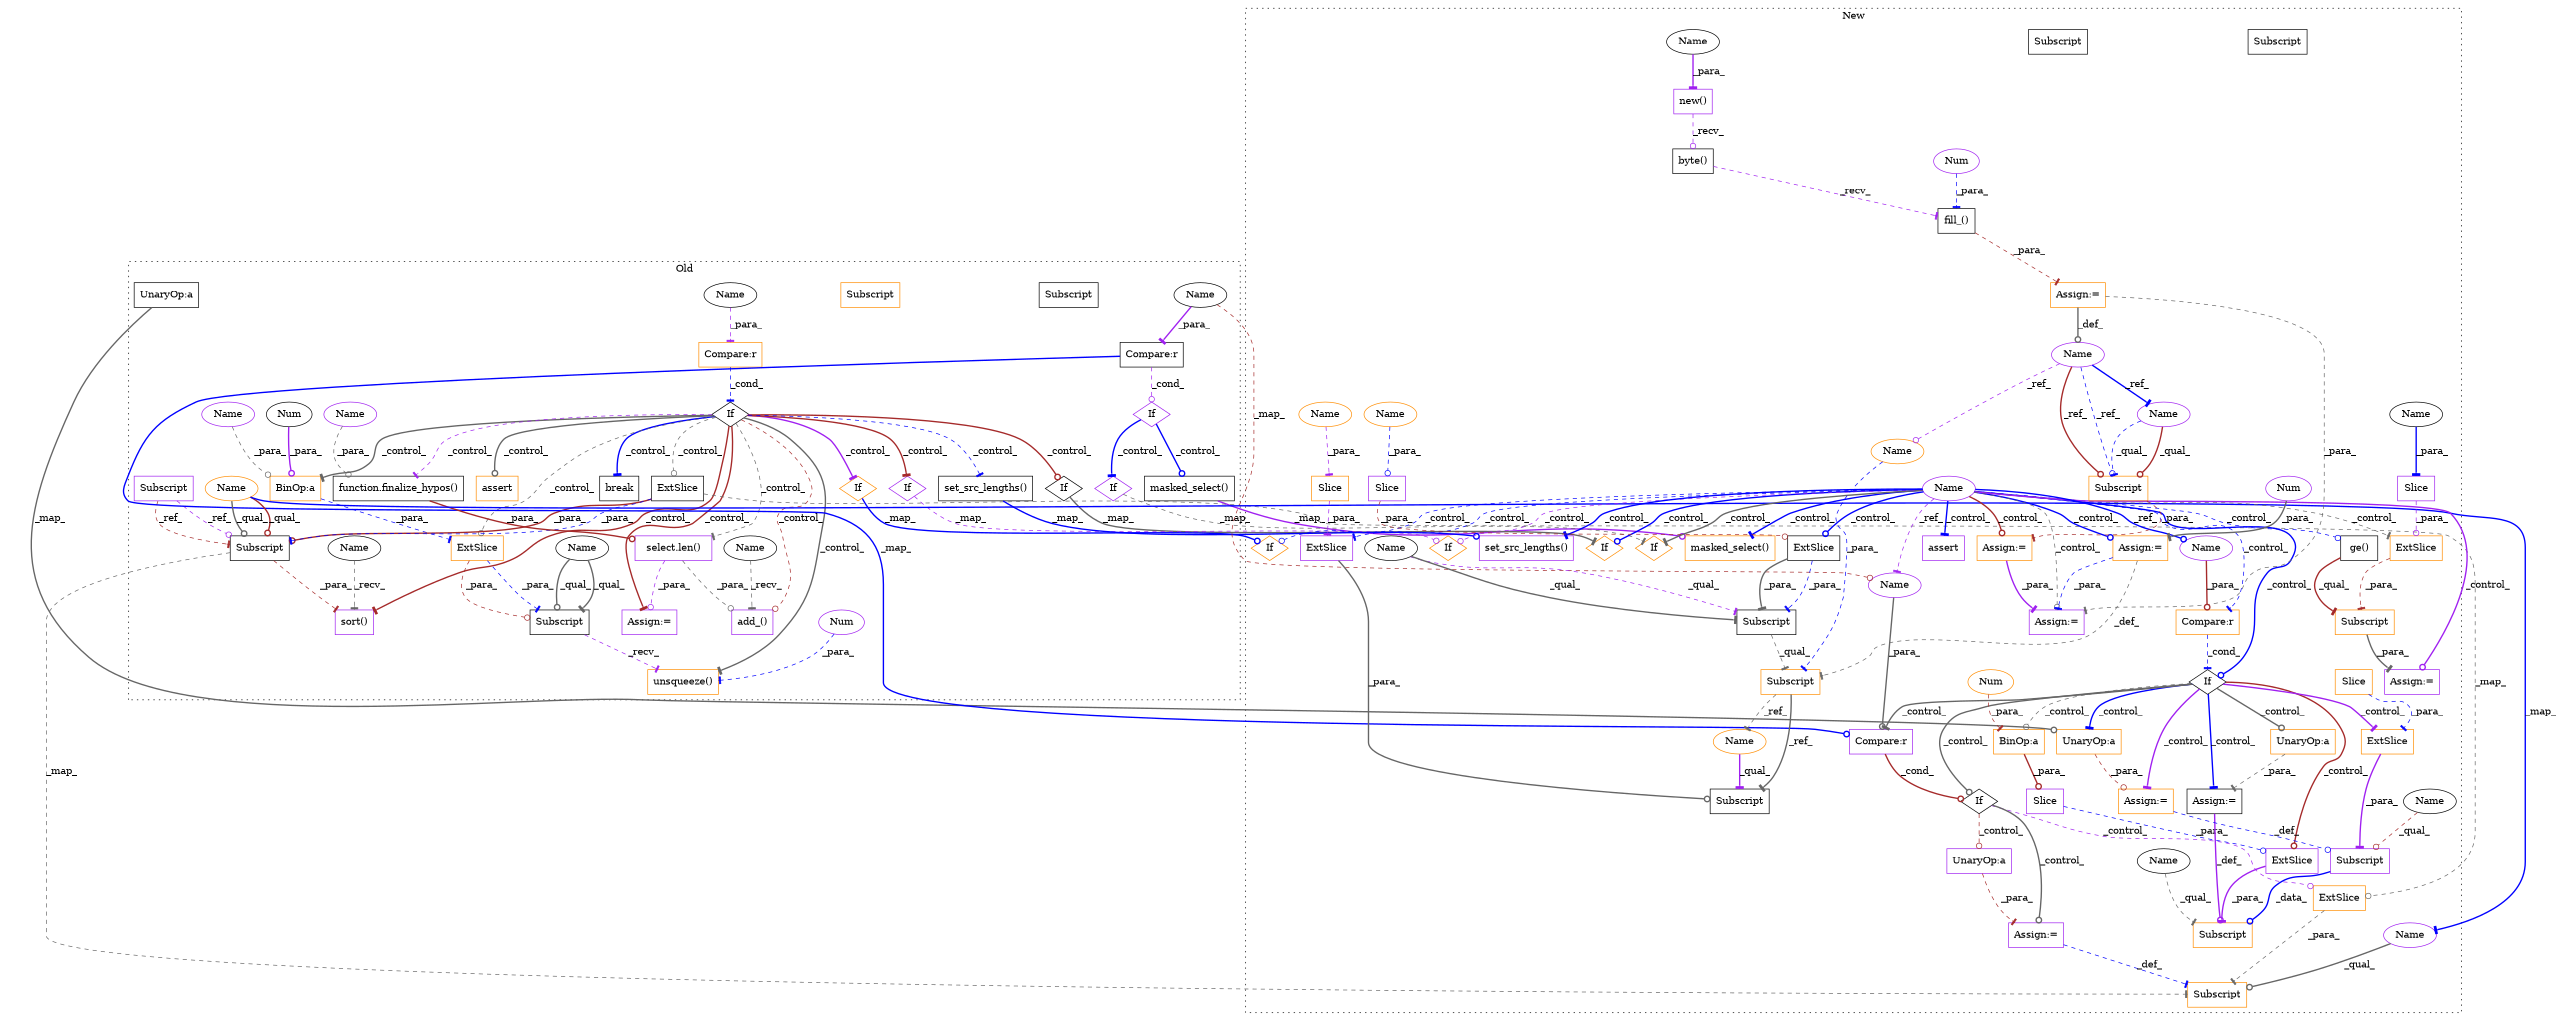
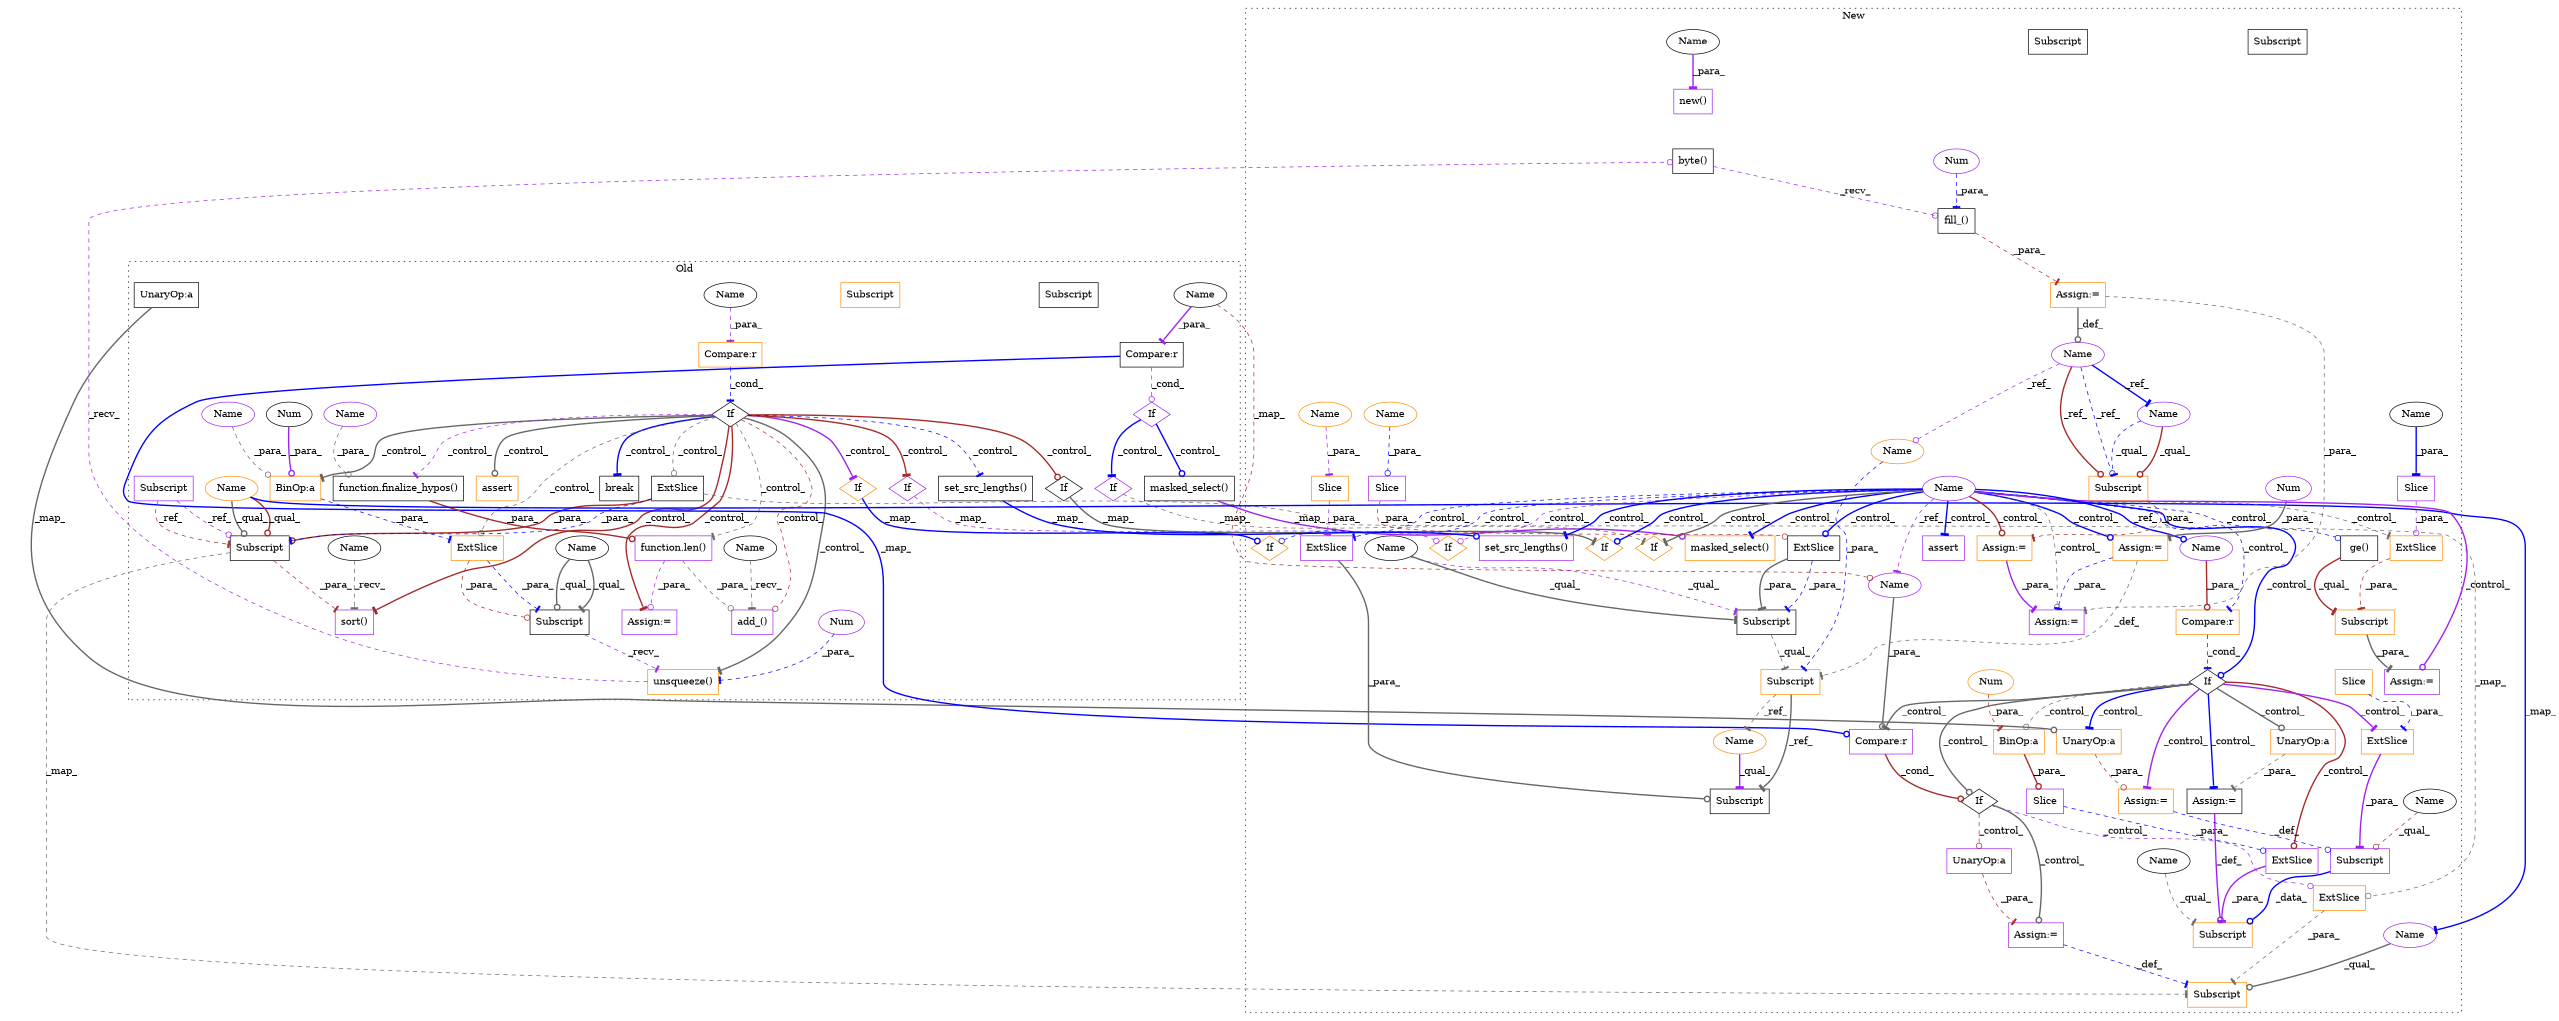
  digraph {
    node [a=87 color=darkorange l=3 s=12631 shape=box]
    edge [arrowhead=tee color=gray40 style=dashed]
-   n1 [a=75 color=purple l="4,1" label="select.len()" s="19166,19216"]
+   n1 [a=75 color=purple l="4,1" label="function.len()" s="19166,19216"]
    n2 [a=61 color=black l=9 label="UnaryOp:a" s=6920]
    n3 [a=96 color=purple label=If s=19683 shape=diamond]
    n4 [a=82 label="BinOp:a" s=18784]
    n5 [a=96 color=black label=If s=14890 shape=diamond]
    n6 [a=75 color=black l="41,107" label="masked_select()" s="19802,19871"]
    n7 [a=94 color=black l=5 label=break s=19281]
    n8 [a=85 color=black l=6 label=ExtSlice s=19000]
    n9 [a=63 color=black l="19,0" label=Subscript s="19000,0"]
    n10 [a=75 color=purple l="12,1" label="add_()" s="18758,18803"]
    n11 [a=63 color=purple l="19,0" label=Subscript s="13595,0"]
    n12 [a=76 color=black l=1 label=Num s=18787 shape=ellipse]
    n13 [a=75 color=purple l="32,108" label="sort()" s="18968,19019"]
    n14 [a=96 color=black label=If s=15926 shape=diamond]
    n15 [a=40 l=14 label="Compare:r" s=14893]
    n16 [a=96 color=purple label=If s=19995 shape=diamond]
    n17 [a=96 label=If s=16976 shape=diamond]
    n18 [a=96 color=purple label=If s=14983 shape=diamond]
    n19 [a=40 color=black l=20 label="Compare:r" s=19686]
    n20 [a=65 l=7 label=assert s=19234]
    n21 [a=75 color=black l="15,1" label="function.finalize_hypos()" s="19170,19215"]
    n22 [a=85 l=6 label=ExtSlice s=18770]
    n23 [a=63 l="19,0" label=Subscript s="18770,0"]
    n24 [a=75 l="30,1" label="unsqueeze()" s="18770,18802"]
    n25 [a=75 color=black l="28,1" label="set_src_lengths()" s="14925,14964"]
    n26 [a=76 color=purple l=2 label=Num s=18800 shape=ellipse]
    n27 [a=68 color=purple l=4 label="Assign:=" s=19162]
    n28 [a=63 color=black l="19,0" label=Subscript s="19000,0"]
    n29 [color=black l=4 label=Name s=14893 shape=ellipse]
    n30 [color=purple l=4 label=Name s=19185 shape=ellipse]
    n31 [color=black l=4 label=Name s=19686 shape=ellipse]
    n32 [color=purple l=4 label=Name s=18780 shape=ellipse]
    n33 [l=6 label=Name s=19000 shape=ellipse]
    n34 [color=black l=6 label=Name s=18758 shape=ellipse]
    n35 [color=black l=5 label=Name s=18968 shape=ellipse]
    n36 [color=black l=6 label=Name s=18770 shape=ellipse]
    n37 [a=63 color=black l="19,0" label=Subscript s="18770,0"]
    n38 [a=75 color=black l="44,1" label="fill_()" s="6755,6800"]
    n39 [a=68 label="Assign:=" s=19576]
    n40 [color=purple l=4 label=Name s=11491 shape=ellipse]
    n41 [a=61 l=9 label="UnaryOp:a" s=12551]
    n42 [a=96 color=black l=0 label=If shape=diamond]
    n43 [a=61 color=purple l=9 label="UnaryOp:a" s=12690]
    n44 [a=96 color=black label=If s=12492 shape=diamond]
    n45 [a=82 label="BinOp:a" s=12595]
    n46 [a=61 l=9 label="UnaryOp:a" s=12604]
    n47 [a=63 l="24,0" label=Subscript s="12577,0"]
    n48 [a=75 l="37,95" label="masked_select()" s="17902,17967"]
    n49 [a=63 color=purple l="20,0" label=Subscript s="12528,0"]
    n50 [a=85 l=6 label=ExtSlice s=12668]
    n51 [a=63 l="19,0" label=Subscript s="12668,0"]
    n52 [a=76 color=purple l=1 label=Num s=6799 shape=ellipse]
    n53 [a=63 color=black l="21,0" label=Subscript s="19579,0"]
    n54 [a=76 l=1 label=Num s=12598 shape=ellipse]
    n55 [a=63 l="34,0" label=Subscript s="17776,0"]
    n56 [a=75 color=black l="17,1" label="ge()" s="21137,21163"]
    n57 [a=63 l="42,0" label=Subscript s="21137,0"]
    n58 [a=80 color=purple l=1 label=Slice s=21168]
    n59 [a=63 color=black l="23,0" label=Subscript s="20458,0"]
    n60 [a=80 l=1 label=Slice s=20470]
    n61 [a=63 color=black l="23,0" label=Subscript s="17776,0"]
    n62 [a=80 color=purple l=1 label=Slice s=17788]
    n63 [a=96 label=If s=14820 shape=diamond]
    n64 [a=96 label=If s=18112 shape=diamond]
    n65 [a=40 l=15 label="Compare:r" s=12495]
    n66 [a=96 label=If s=15810 shape=diamond]
    n67 [a=75 color=black l=37 label="byte()" s=6755]
    n68 [a=96 label=If s=13925 shape=diamond]
    n69 [a=40 color=purple l=19 label="Compare:r"]
    n70 [a=65 color=purple l=7 label=assert s=21192]
    n71 [a=80 color=purple l=12 label=Slice s=12587]
    n72 [a=80 l=1 label=Slice s=12538]
    n73 [color=purple l=9 label=Name s=6743 shape=ellipse]
    n74 [a=85 color=purple l=6 label=ExtSlice s=12577]
    n75 [a=85 color=black l=8 label=ExtSlice s=17776]
    n76 [a=85 color=purple l=8 label=ExtSlice s=20458]
    n77 [a=85 l=6 label=ExtSlice s=12528]
    n78 [a=85 l=13 label=ExtSlice s=21137]
    n79 [a=75 color=purple l="15,1" label="new()" s="6755,6784"]
    n80 [a=75 color=purple l="28,1" label="set_src_lengths()" s="13871,13910"]
    n81 [a=68 color=black label="Assign:=" s=12601]
    n82 [a=68 label="Assign:=" s=17810]
    n83 [a=76 color=purple l=1 label=Num s=17813 shape=ellipse]
    n84 [a=68 color=purple label="Assign:=" s=21134]
    n85 [a=68 color=purple label="Assign:=" s=12687]
    n86 [a=68 label="Assign:=" s=12548]
    n87 [a=68 label="Assign:=" s=6752]
    n88 [a=68 color=purple l=4 label="Assign:=" s=20481]
    n89 [a=63 l="21,0" label=Subscript s="19579,0"]
    n90 [l=9 label=Name s=17800 shape=ellipse]
    n91 [color=purple l=9 label=Name s=19579 shape=ellipse]
    n92 [color=purple l=4 label=Name shape=ellipse]
    n93 [color=purple l=4 label=Name s=12495 shape=ellipse]
    n94 [l=9 label=Name s=17789 shape=ellipse]
    n95 [color=black l=9 label=Name s=21169 shape=ellipse]
    n96 [color=black l=9 label=Name s=6775 shape=ellipse]
    n97 [l=9 label=Name s=20471 shape=ellipse]
    n98 [l=8 label=Name s=20458 shape=ellipse]
    n99 [color=black l=6 label=Name s=12577 shape=ellipse]
    n100 [color=purple l=6 label=Name s=12668 shape=ellipse]
    n101 [color=black l=6 label=Name s=12528 shape=ellipse]
    n102 [a=63 color=black l="23,0" label=Subscript s="17776,0"]
    n103 [color=black l=8 label=Name s=17776 shape=ellipse]
    subgraph cluster_1 {
      label=Old
      style=dotted
      n1
      n2
      n3
      n4
      n5
      n6
      n7
      n8
      n9
      n10
      n11
      n12
      n13
      n14
      n15
      n16
      n17
      n18
      n19
      n20
      n21
      n22
      n23
      n24
      n25
      n26
      n27
      n28
      n29
      n30
      n31
      n32
      n33
      n34
      n35
      n36
      n37
    }
    subgraph cluster_2 {
      label=New
      style=dotted
      n38
      n39
      n40
      n41
      n42
      n43
      n44
      n45
      n46
      n47
      n48
      n49
      n50
      n51
      n52
      n53
      n54
      n55
      n56
      n57
      n58
      n59
      n60
      n61
      n62
      n63
      n64
      n65
      n66
      n67
      n68
      n69
      n70
      n71
      n72
      n73
      n74
      n75
      n76
      n77
      n78
      n79
      n80
      n81
      n82
      n83
      n84
      n85
      n86
      n87
      n88
      n89
      n90
      n91
      n92
      n93
      n94
      n95
      n96
      n97
      n98
      n99
      n100
      n101
      n102
      n103
    }
    n1 -> n10 [arrowhead=odot label=_para_]
    n1 -> n27 [arrowhead=odot color=purple label=_para_]
    n2 -> n41 [arrowhead=odot label=_map_ style=bold]
    n3 -> n6 [arrowhead=odot color=blue label=_control_ style=bold]
    n3 -> n16 [color=blue label=_control_ style=bold]
    n4 -> n22 [color=blue label=_para_]
    n5 -> n1 [label=_control_]
    n5 -> n4 [label=_control_ style=bold]
    n5 -> n7 [color=blue label=_control_ style=bold]
    n5 -> n8 [arrowhead=odot label=_control_]
    n5 -> n10 [arrowhead=odot color=brown label=_control_]
    n5 -> n13 [color=brown label=_control_ style=bold]
    n5 -> n14 [arrowhead=odot color=brown label=_control_ style=bold]
    n5 -> n17 [color=purple label=_control_ style=bold]
    n5 -> n18 [color=brown label=_control_ style=bold]
    n5 -> n20 [arrowhead=odot label=_control_ style=bold]
    n5 -> n21 [color=purple label=_control_]
    n5 -> n22 [arrowhead=odot label=_control_]
    n5 -> n24 [label=_control_ style=bold]
    n5 -> n25 [color=blue label=_control_]
    n5 -> n27 [color=brown label=_control_ style=bold]
    n6 -> n48 [arrowhead=odot color=purple label=_map_ style=bold]
    n8 -> n28 [arrowhead=odot color=brown label=_para_ style=bold]
    n8 -> n28 [color=blue label=_para_]
    n8 -> n50 [arrowhead=odot label=_map_]
    n11 -> n28 [color=brown label=_ref_]
    n11 -> n28 [arrowhead=odot color=purple label=_ref_]
    n12 -> n4 [arrowhead=odot color=purple label=_para_ style=bold]
    n14 -> n63 [label=_map_ style=bold]
    n15 -> n5 [color=blue label=_cond_]
    n16 -> n64 [label=_map_]
    n17 -> n66 [arrowhead=odot color=blue label=_map_ style=bold]
    n18 -> n68 [arrowhead=odot color=purple label=_map_]
    n19 -> n3 [arrowhead=odot color=purple label=_cond_]
    n19 -> n69 [arrowhead=odot color=blue label=_map_ style=bold]
    n21 -> n1 [arrowhead=odot color=brown label=_para_ style=bold]
    n22 -> n37 [arrowhead=odot color=brown label=_para_]
    n22 -> n37 [color=blue label=_para_]
    n25 -> n80 [arrowhead=odot color=blue label=_map_ style=bold]
    n26 -> n24 [color=blue label=_para_]
    n28 -> n13 [color=brown label=_para_]
    n28 -> n51 [label=_map_]
    n29 -> n15 [color=purple label=_para_]
    n30 -> n21 [arrowhead=odot label=_para_]
    n31 -> n19 [color=purple label=_para_ style=bold]
    n31 -> n92 [arrowhead=odot color=brown label=_map_]
    n32 -> n4 [arrowhead=odot label=_para_]
    n33 -> n28 [arrowhead=odot label=_qual_ style=bold]
    n33 -> n28 [arrowhead=odot color=brown label=_qual_ style=bold]
    n33 -> n100 [color=blue label=_map_ style=bold]
    n34 -> n10 [label=_recv_]
    n35 -> n13 [label=_recv_]
    n36 -> n37 [arrowhead=odot label=_qual_ style=bold]
    n36 -> n37 [label=_qual_ style=bold]
    n37 -> n24 [color=purple label=_recv_]
    n38 -> n87 [color=brown label=_para_]
    n39 -> n88 [color=purple label=_para_ style=bold]
    n40 -> n39 [arrowhead=odot color=brown label=_control_ style=bold]
    n40 -> n44 [arrowhead=odot color=blue label=_control_ style=bold]
    n40 -> n48 [color=blue label=_control_ style=bold]
    n40 -> n56 [arrowhead=odot color=blue label=_control_]
    n40 -> n63 [arrowhead=odot color=blue label=_control_ style=bold]
    n40 -> n64 [label=_control_ style=bold]
    n40 -> n65 [color=blue label=_control_]
    n40 -> n66 [arrowhead=odot color=blue label=_control_]
    n40 -> n68 [arrowhead=odot color=purple label=_control_]
    n40 -> n70 [color=blue label=_control_ style=bold]
    n40 -> n75 [arrowhead=odot color=blue label=_control_ style=bold]
    n40 -> n76 [color=blue label=_control_]
    n40 -> n78 [label=_control_]
    n40 -> n80 [color=blue label=_control_ style=bold]
    n40 -> n82 [arrowhead=odot color=blue label=_control_ style=bold]
    n40 -> n84 [arrowhead=odot color=purple label=_control_ style=bold]
    n40 -> n88 [arrowhead=odot label=_control_]
    n40 -> n92 [color=purple label=_ref_]
    n40 -> n93 [arrowhead=odot color=blue label=_ref_ style=bold]
    n41 -> n86 [arrowhead=odot color=brown label=_para_]
    n42 -> n43 [arrowhead=odot color=brown label=_control_]
    n42 -> n50 [arrowhead=odot color=purple label=_control_]
    n42 -> n85 [arrowhead=odot label=_control_ style=bold]
    n43 -> n85 [color=brown label=_para_]
    n44 -> n41 [color=blue label=_control_ style=bold]
    n44 -> n42 [arrowhead=odot label=_control_ style=bold]
    n44 -> n45 [arrowhead=odot label=_control_]
    n44 -> n46 [arrowhead=odot label=_control_ style=bold]
    n44 -> n69 [label=_control_ style=bold]
    n44 -> n74 [arrowhead=odot color=brown label=_control_ style=bold]
    n44 -> n77 [color=purple label=_control_ style=bold]
    n44 -> n81 [color=blue label=_control_ style=bold]
    n44 -> n86 [color=purple label=_control_ style=bold]
    n45 -> n71 [arrowhead=odot color=brown label=_para_ style=bold]
    n46 -> n81 [label=_para_]
    n49 -> n47 [arrowhead=odot color=blue label=_data_ style=bold]
    n50 -> n51 [label=_para_]
    n52 -> n38 [color=blue label=_para_]
    n54 -> n45 [color=brown label=_para_]
    n55 -> n59 [label=_ref_ style=bold]
    n55 -> n98 [label=_ref_]
    n56 -> n57 [color=brown label=_qual_ style=bold]
    n57 -> n84 [label=_para_ style=bold]
    n58 -> n78 [arrowhead=odot color=purple label=_para_]
    n60 -> n76 [color=purple label=_para_]
    n62 -> n75 [arrowhead=odot color=brown label=_para_]
    n65 -> n44 [color=blue label=_cond_]
-   n67 -> n38 [color=purple label=_recv_]
+   n67 -> n38 [arrowhead=odot color=purple label=_recv_]
    n69 -> n42 [arrowhead=odot color=brown label=_cond_ style=bold]
    n71 -> n74 [arrowhead=odot color=blue label=_para_]
    n72 -> n77 [color=blue label=_para_]
    n73 -> n89 [arrowhead=odot color=blue label=_ref_]
    n73 -> n89 [arrowhead=odot color=brown label=_ref_ style=bold]
    n73 -> n90 [arrowhead=odot color=purple label=_ref_]
    n73 -> n91 [color=blue label=_ref_ style=bold]
    n74 -> n47 [color=purple label=_para_ style=bold]
    n75 -> n102 [color=blue label=_para_]
    n75 -> n102 [label=_para_ style=bold]
    n76 -> n59 [arrowhead=odot label=_para_ style=bold]
    n77 -> n49 [color=purple label=_para_ style=bold]
    n78 -> n57 [color=brown label=_para_]
-   n79 -> n67 [arrowhead=odot color=purple label=_recv_]
+   n24 -> n67 [arrowhead=odot color=purple label=_recv_]
    n81 -> n47 [arrowhead=odot color=purple label=_def_ style=bold]
    n82 -> n55 [label=_def_]
    n82 -> n88 [color=blue label=_para_]
    n83 -> n82 [label=_para_ style=bold]
    n85 -> n51 [color=blue label=_def_]
    n86 -> n49 [arrowhead=odot color=blue label=_def_]
    n87 -> n73 [arrowhead=odot label=_def_ style=bold]
    n87 -> n88 [label=_para_]
    n89 -> n39 [color=brown label=_para_]
    n90 -> n55 [color=blue label=_para_]
    n91 -> n89 [arrowhead=odot color=brown label=_qual_ style=bold]
    n91 -> n89 [color=blue label=_qual_]
    n92 -> n69 [arrowhead=odot label=_para_ style=bold]
    n93 -> n65 [arrowhead=odot color=brown label=_para_ style=bold]
    n94 -> n62 [arrowhead=odot color=blue label=_para_]
    n95 -> n58 [color=blue label=_para_ style=bold]
    n96 -> n79 [color=purple label=_para_ style=bold]
    n97 -> n60 [color=purple label=_para_]
    n98 -> n59 [color=purple label=_qual_ style=bold]
    n99 -> n47 [label=_qual_]
    n100 -> n51 [arrowhead=odot label=_qual_ style=bold]
    n101 -> n49 [arrowhead=odot color=brown label=_qual_]
    n102 -> n55 [label=_qual_]
    n103 -> n102 [color=purple label=_qual_]
    n103 -> n102 [label=_qual_ style=bold]
  }
